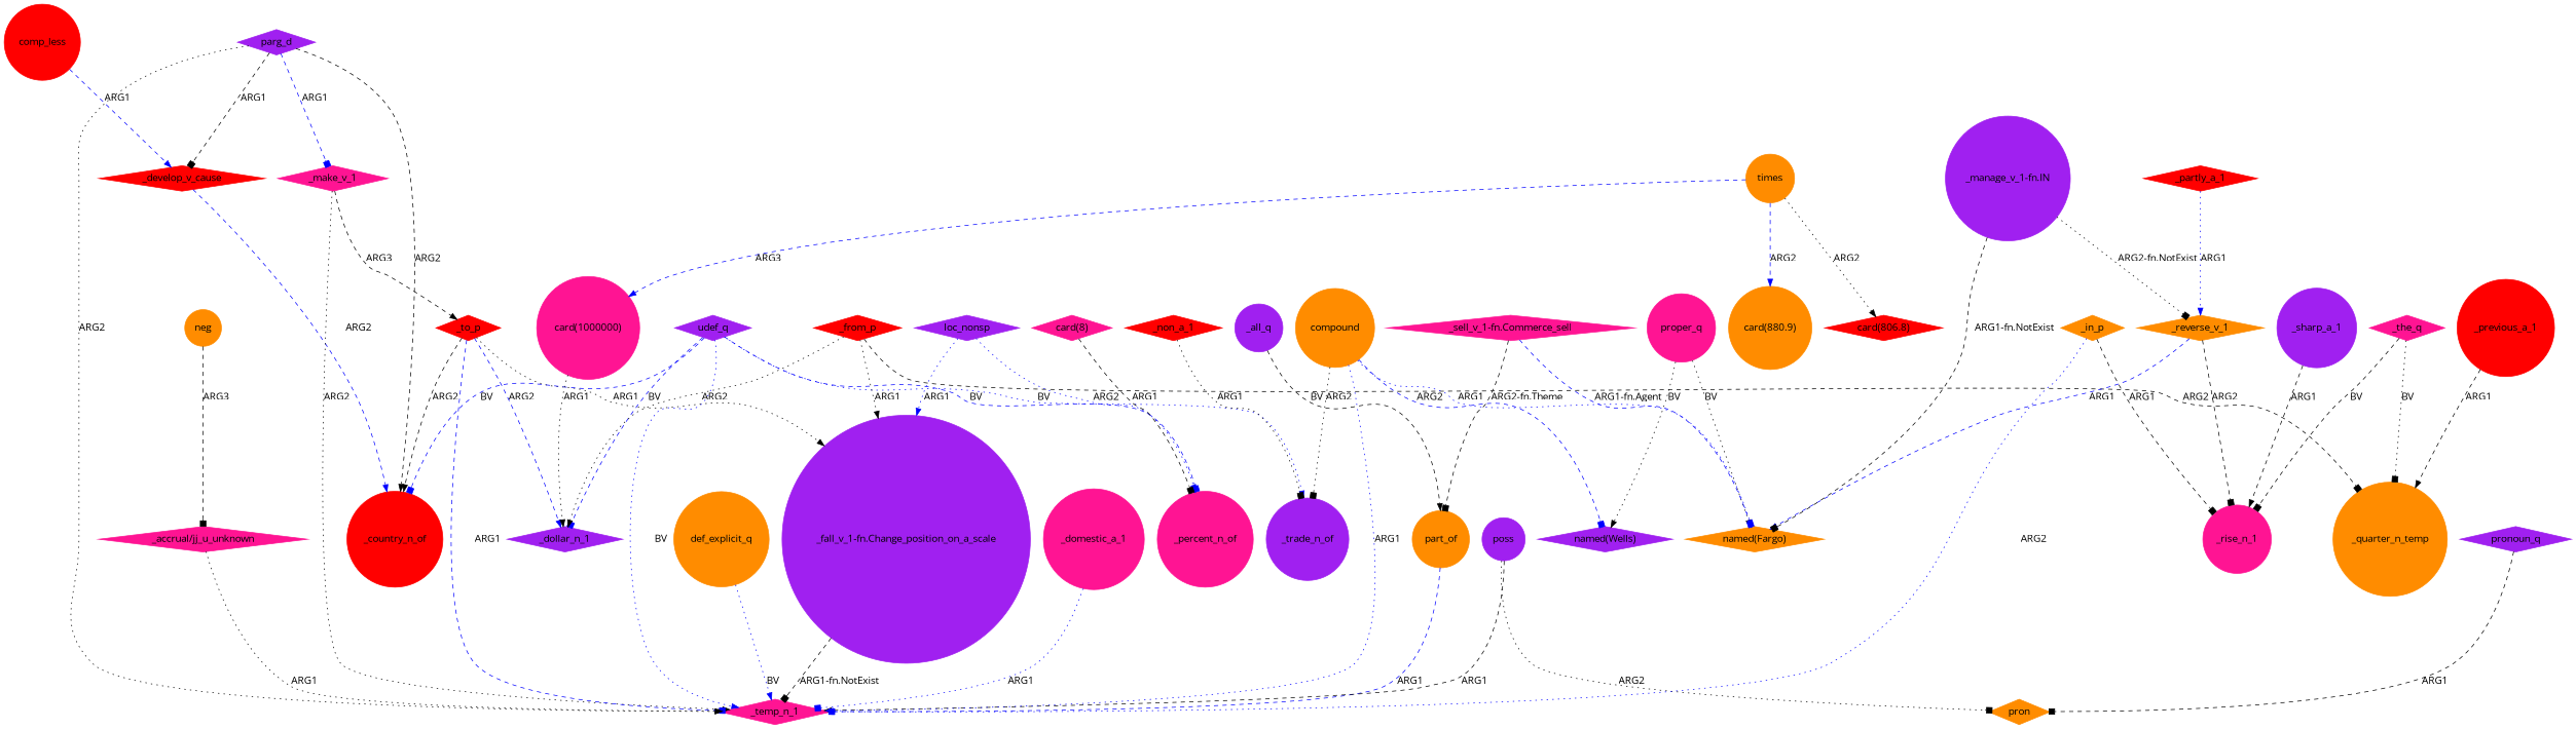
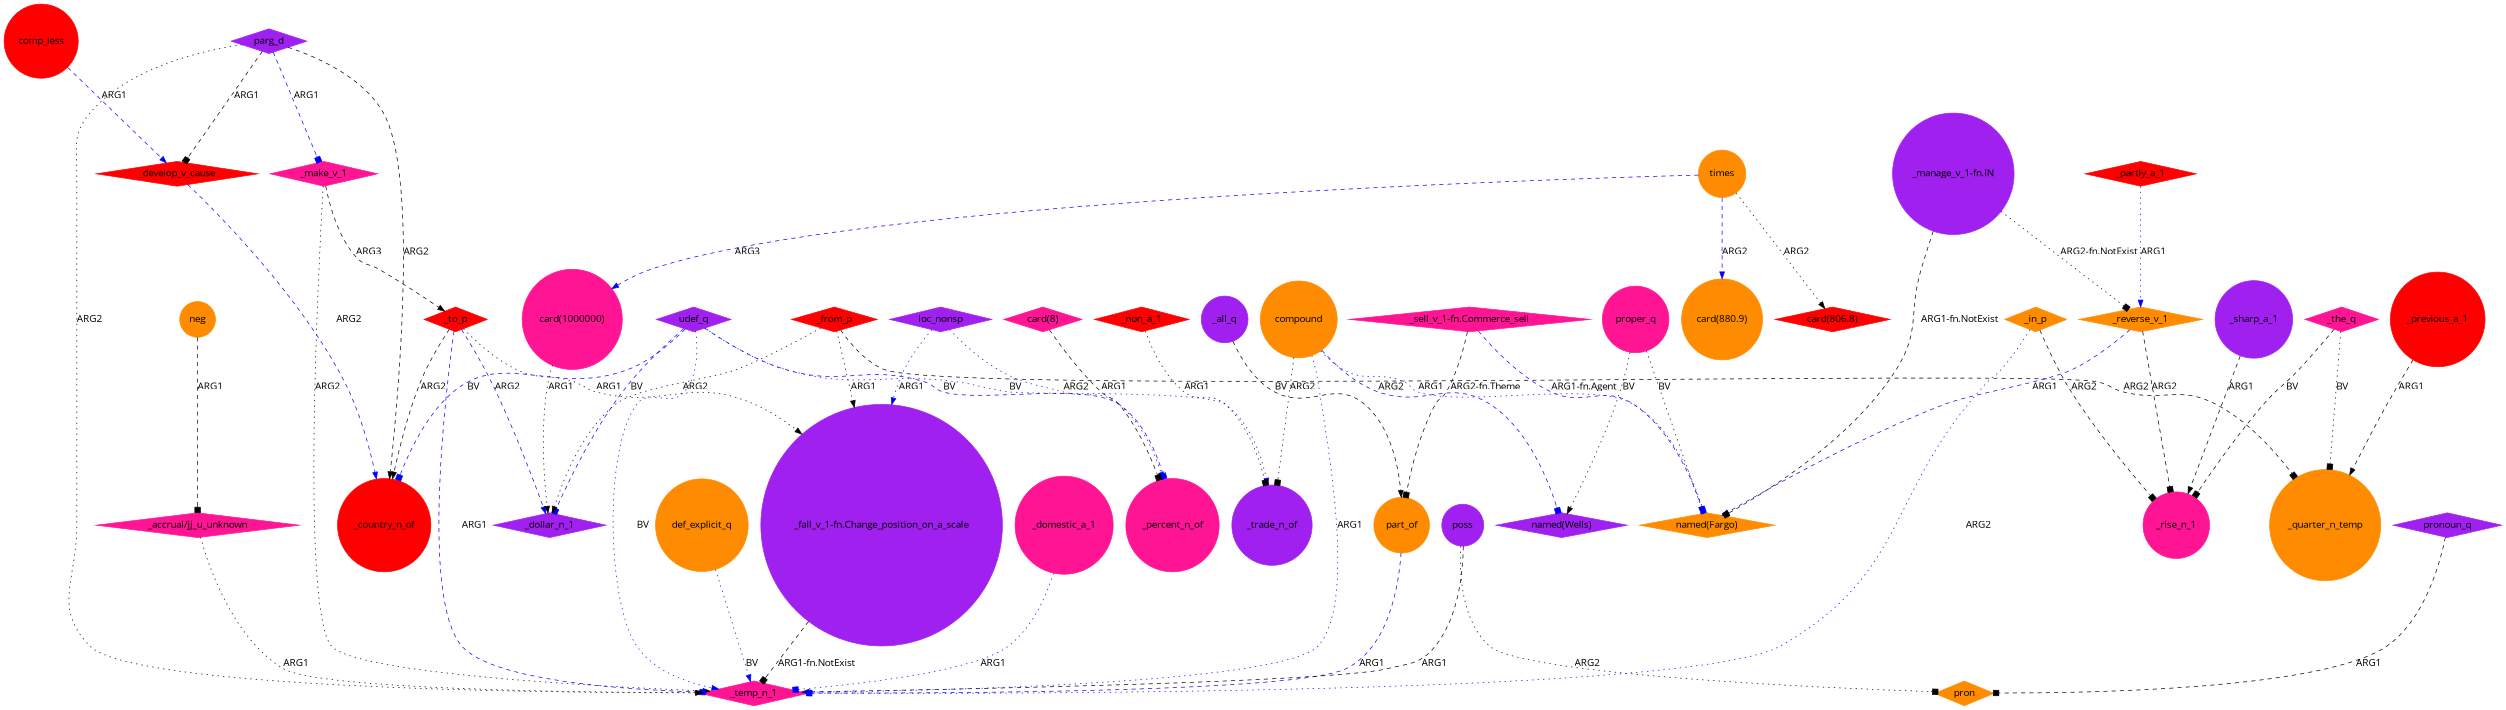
  digraph {
    fontname="Open Sans"
    node [color=purple fontname="Open Sans" shape=diamond style=filled]
    edge [arrowhead=normal color=black fontname="Open Sans" style=dashed]
    _develop_v_cause [color=red]
    _country_n_of [color=red shape=circle]
    parg_d
    n4 [color=deeppink label=_temp_n_1]
    _make_v_1 [color=deeppink]
    _to_p [color=red]
    "_accrual/jj_u_unknown" [color=deeppink]
    comp_less [color=red shape=circle]
    udef_q
    _trade_n_of [shape=circle]
    _dollar_n_1
    _percent_n_of [color=deeppink shape=circle]
    "card(1000000)" [color=deeppink shape=circle]
    proper_q [color=deeppink shape=circle]
    "named(Fargo)" [color=darkorange]
    "named(Wells)"
    "_fall_v_1-fn.Change_position_on_a_scale" [shape=circle]
    _all_q [shape=circle]
    part_of [color=darkorange shape=circle]
    poss [shape=circle]
    pron [color=darkorange]
    _from_p [color=red]
    _quarter_n_temp [color=darkorange shape=circle]
    _reverse_v_1 [color=darkorange]
    _rise_n_1 [color=deeppink shape=circle]
    _partly_a_1 [color=red]
    def_explicit_q [color=darkorange shape=circle]
    neg [color=darkorange shape=circle]
    compound [color=darkorange shape=circle]
    _the_q [color=deeppink]
    loc_nonsp
    _in_p [color=darkorange]
    "_manage_v_1-fn.IN" [shape=circle]
    pronoun_q
    times [color=darkorange shape=circle]
    "card(806.8)" [color=red]
    "card(880.9)" [color=darkorange shape=circle]
    "_sell_v_1-fn.Commerce_sell" [color=deeppink]
    _domestic_a_1 [color=deeppink shape=circle]
    _previous_a_1 [color=red shape=circle]
    _sharp_a_1 [shape=circle]
    "card(8)" [color=deeppink]
    _non_a_1 [color=red]
    _develop_v_cause -> _country_n_of [color=blue label=ARG2]
    parg_d -> _develop_v_cause [arrowhead=box label=ARG1]
    parg_d -> _country_n_of [label=ARG2]
    parg_d -> n4 [label=ARG2 style=dotted]
    parg_d -> _make_v_1 [arrowhead=box color=blue label=ARG1]
    _make_v_1 -> n4 [label=ARG2 style=dotted]
    _make_v_1 -> _to_p [label=ARG3]
    _to_p -> _country_n_of [label=ARG2]
    _to_p -> n4 [arrowhead=box color=blue label=ARG1]
    _to_p -> _dollar_n_1 [color=blue label=ARG2]
    _to_p -> "_fall_v_1-fn.Change_position_on_a_scale" [label=ARG1 style=dotted]
    "_accrual/jj_u_unknown" -> n4 [label=ARG1 style=dotted]
    comp_less -> _develop_v_cause [color=blue label=ARG1]
    udef_q -> _country_n_of [arrowhead=box color=blue label=BV]
    udef_q -> n4 [color=blue label=BV style=dotted]
    udef_q -> _trade_n_of [color=blue label=BV style=dotted]
    udef_q -> _dollar_n_1 [arrowhead=box color=blue label=BV]
    udef_q -> _percent_n_of [arrowhead=box color=blue label=BV]
    "card(1000000)" -> _dollar_n_1 [label=ARG1 style=dotted]
    proper_q -> "named(Fargo)" [label=BV style=dotted]
    proper_q -> "named(Wells)" [label=BV style=dotted]
    "_fall_v_1-fn.Change_position_on_a_scale" -> n4 [arrowhead=box label="ARG1-fn.NotExist"]
    _all_q -> part_of [label=BV]
    part_of -> n4 [arrowhead=box color=blue label=ARG1]
    poss -> n4 [label=ARG1]
    poss -> pron [arrowhead=box label=ARG2 style=dotted]
    _from_p -> _dollar_n_1 [label=ARG2 style=dotted]
    _from_p -> "_fall_v_1-fn.Change_position_on_a_scale" [label=ARG1 style=dotted]
    _from_p -> _quarter_n_temp [arrowhead=box label=ARG2]
    _reverse_v_1 -> "named(Fargo)" [color=blue label=ARG1]
    _reverse_v_1 -> _rise_n_1 [arrowhead=box label=ARG2]
    _partly_a_1 -> _reverse_v_1 [color=blue label=ARG1 style=dotted]
    def_explicit_q -> n4 [color=blue label=BV style=dotted]
-   neg -> "_accrual/jj_u_unknown" [arrowhead=box label=ARG3]
+   neg -> "_accrual/jj_u_unknown" [arrowhead=box label=ARG1]
    compound -> n4 [color=blue label=ARG1 style=dotted]
    compound -> _trade_n_of [arrowhead=box label=ARG2 style=dotted]
    compound -> "named(Fargo)" [color=blue label=ARG1 style=dotted]
    compound -> "named(Wells)" [arrowhead=box color=blue label=ARG2]
    _the_q -> _quarter_n_temp [arrowhead=box label=BV style=dotted]
    _the_q -> _rise_n_1 [arrowhead=box label=BV]
    loc_nonsp -> _percent_n_of [color=blue label=ARG2 style=dotted]
    loc_nonsp -> "_fall_v_1-fn.Change_position_on_a_scale" [color=blue label=ARG1 style=dotted]
    _in_p -> n4 [arrowhead=box color=blue label=ARG2 style=dotted]
-   _in_p -> _rise_n_1 [arrowhead=box label=ARG1]
+   _in_p -> _rise_n_1 [arrowhead=box label=ARG2]
    "_manage_v_1-fn.IN" -> "named(Fargo)" [arrowhead=box label="ARG1-fn.NotExist"]
    "_manage_v_1-fn.IN" -> _reverse_v_1 [arrowhead=box label="ARG2-fn.NotExist" style=dotted]
    pronoun_q -> pron [arrowhead=box label=ARG1]
    times -> "card(1000000)" [color=blue label=ARG3]
    times -> "card(806.8)" [label=ARG2 style=dotted]
    times -> "card(880.9)" [color=blue label=ARG2]
    "_sell_v_1-fn.Commerce_sell" -> "named(Fargo)" [arrowhead=box color=blue label="ARG1-fn.Agent"]
    "_sell_v_1-fn.Commerce_sell" -> part_of [arrowhead=box label="ARG2-fn.Theme"]
    _domestic_a_1 -> n4 [arrowhead=box color=blue label=ARG1 style=dotted]
    _previous_a_1 -> _quarter_n_temp [label=ARG1]
    _sharp_a_1 -> _rise_n_1 [label=ARG1]
    "card(8)" -> _percent_n_of [arrowhead=box label=ARG1]
    _non_a_1 -> _trade_n_of [arrowhead=box label=ARG1 style=dotted]
  }
